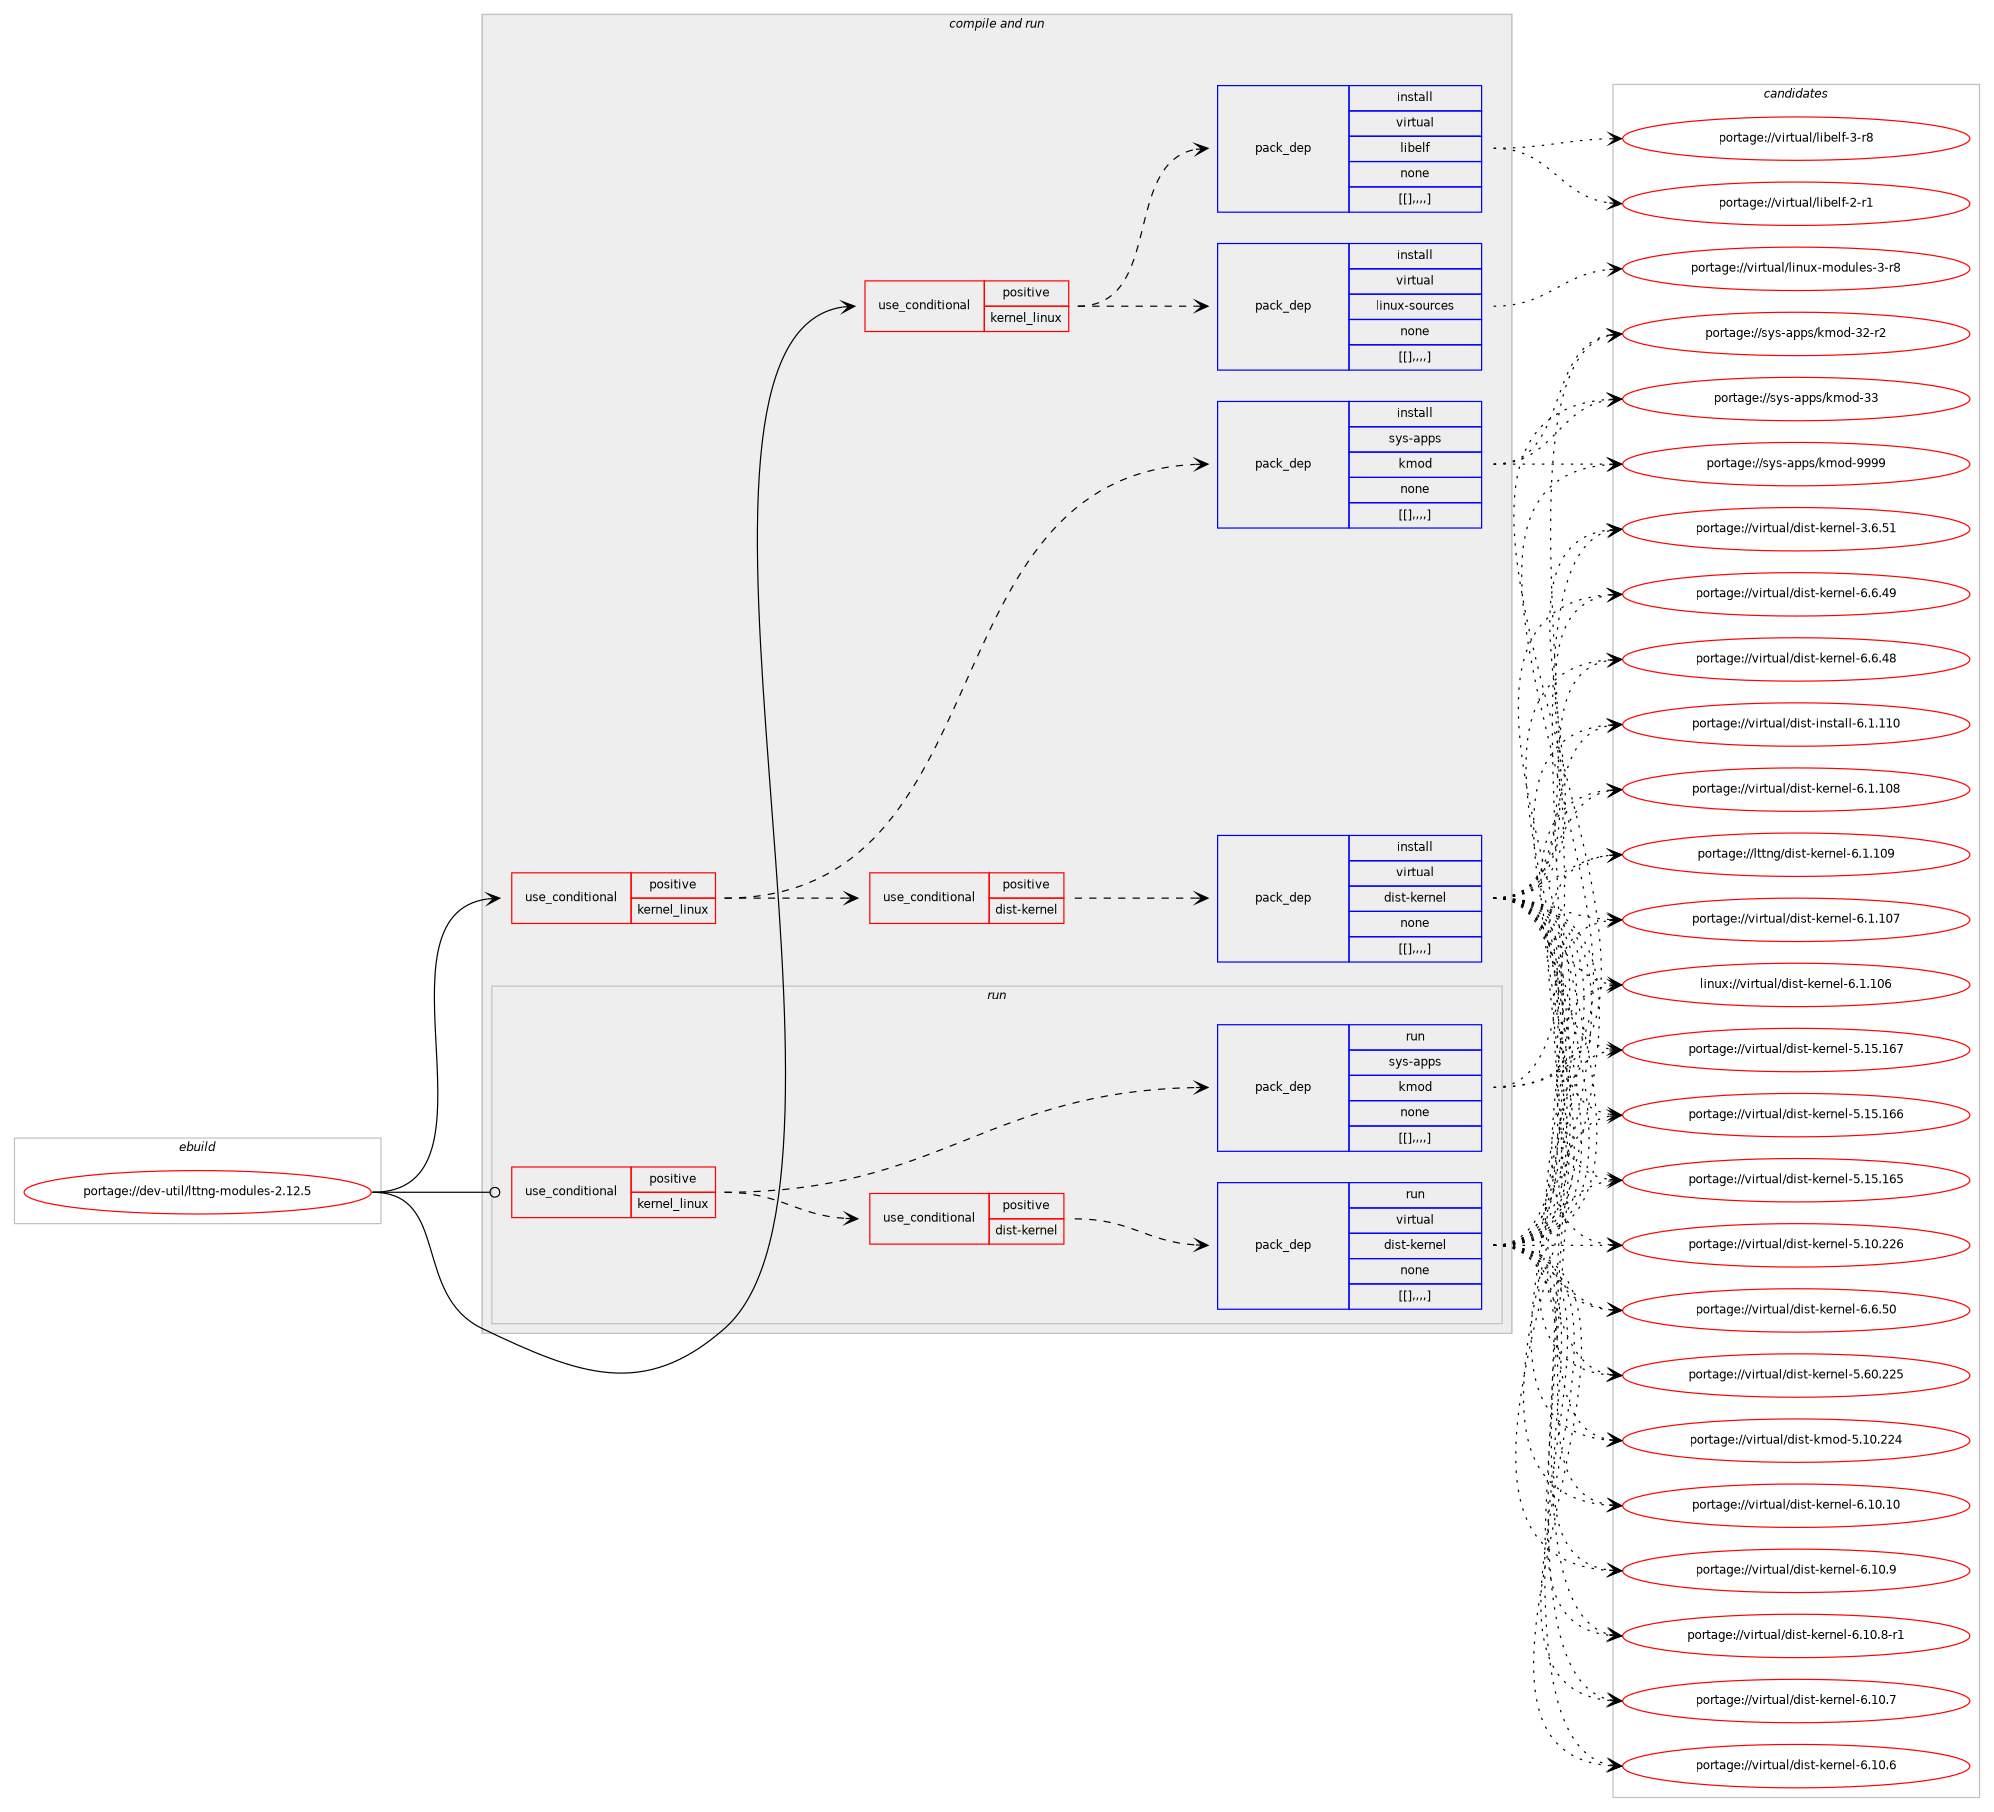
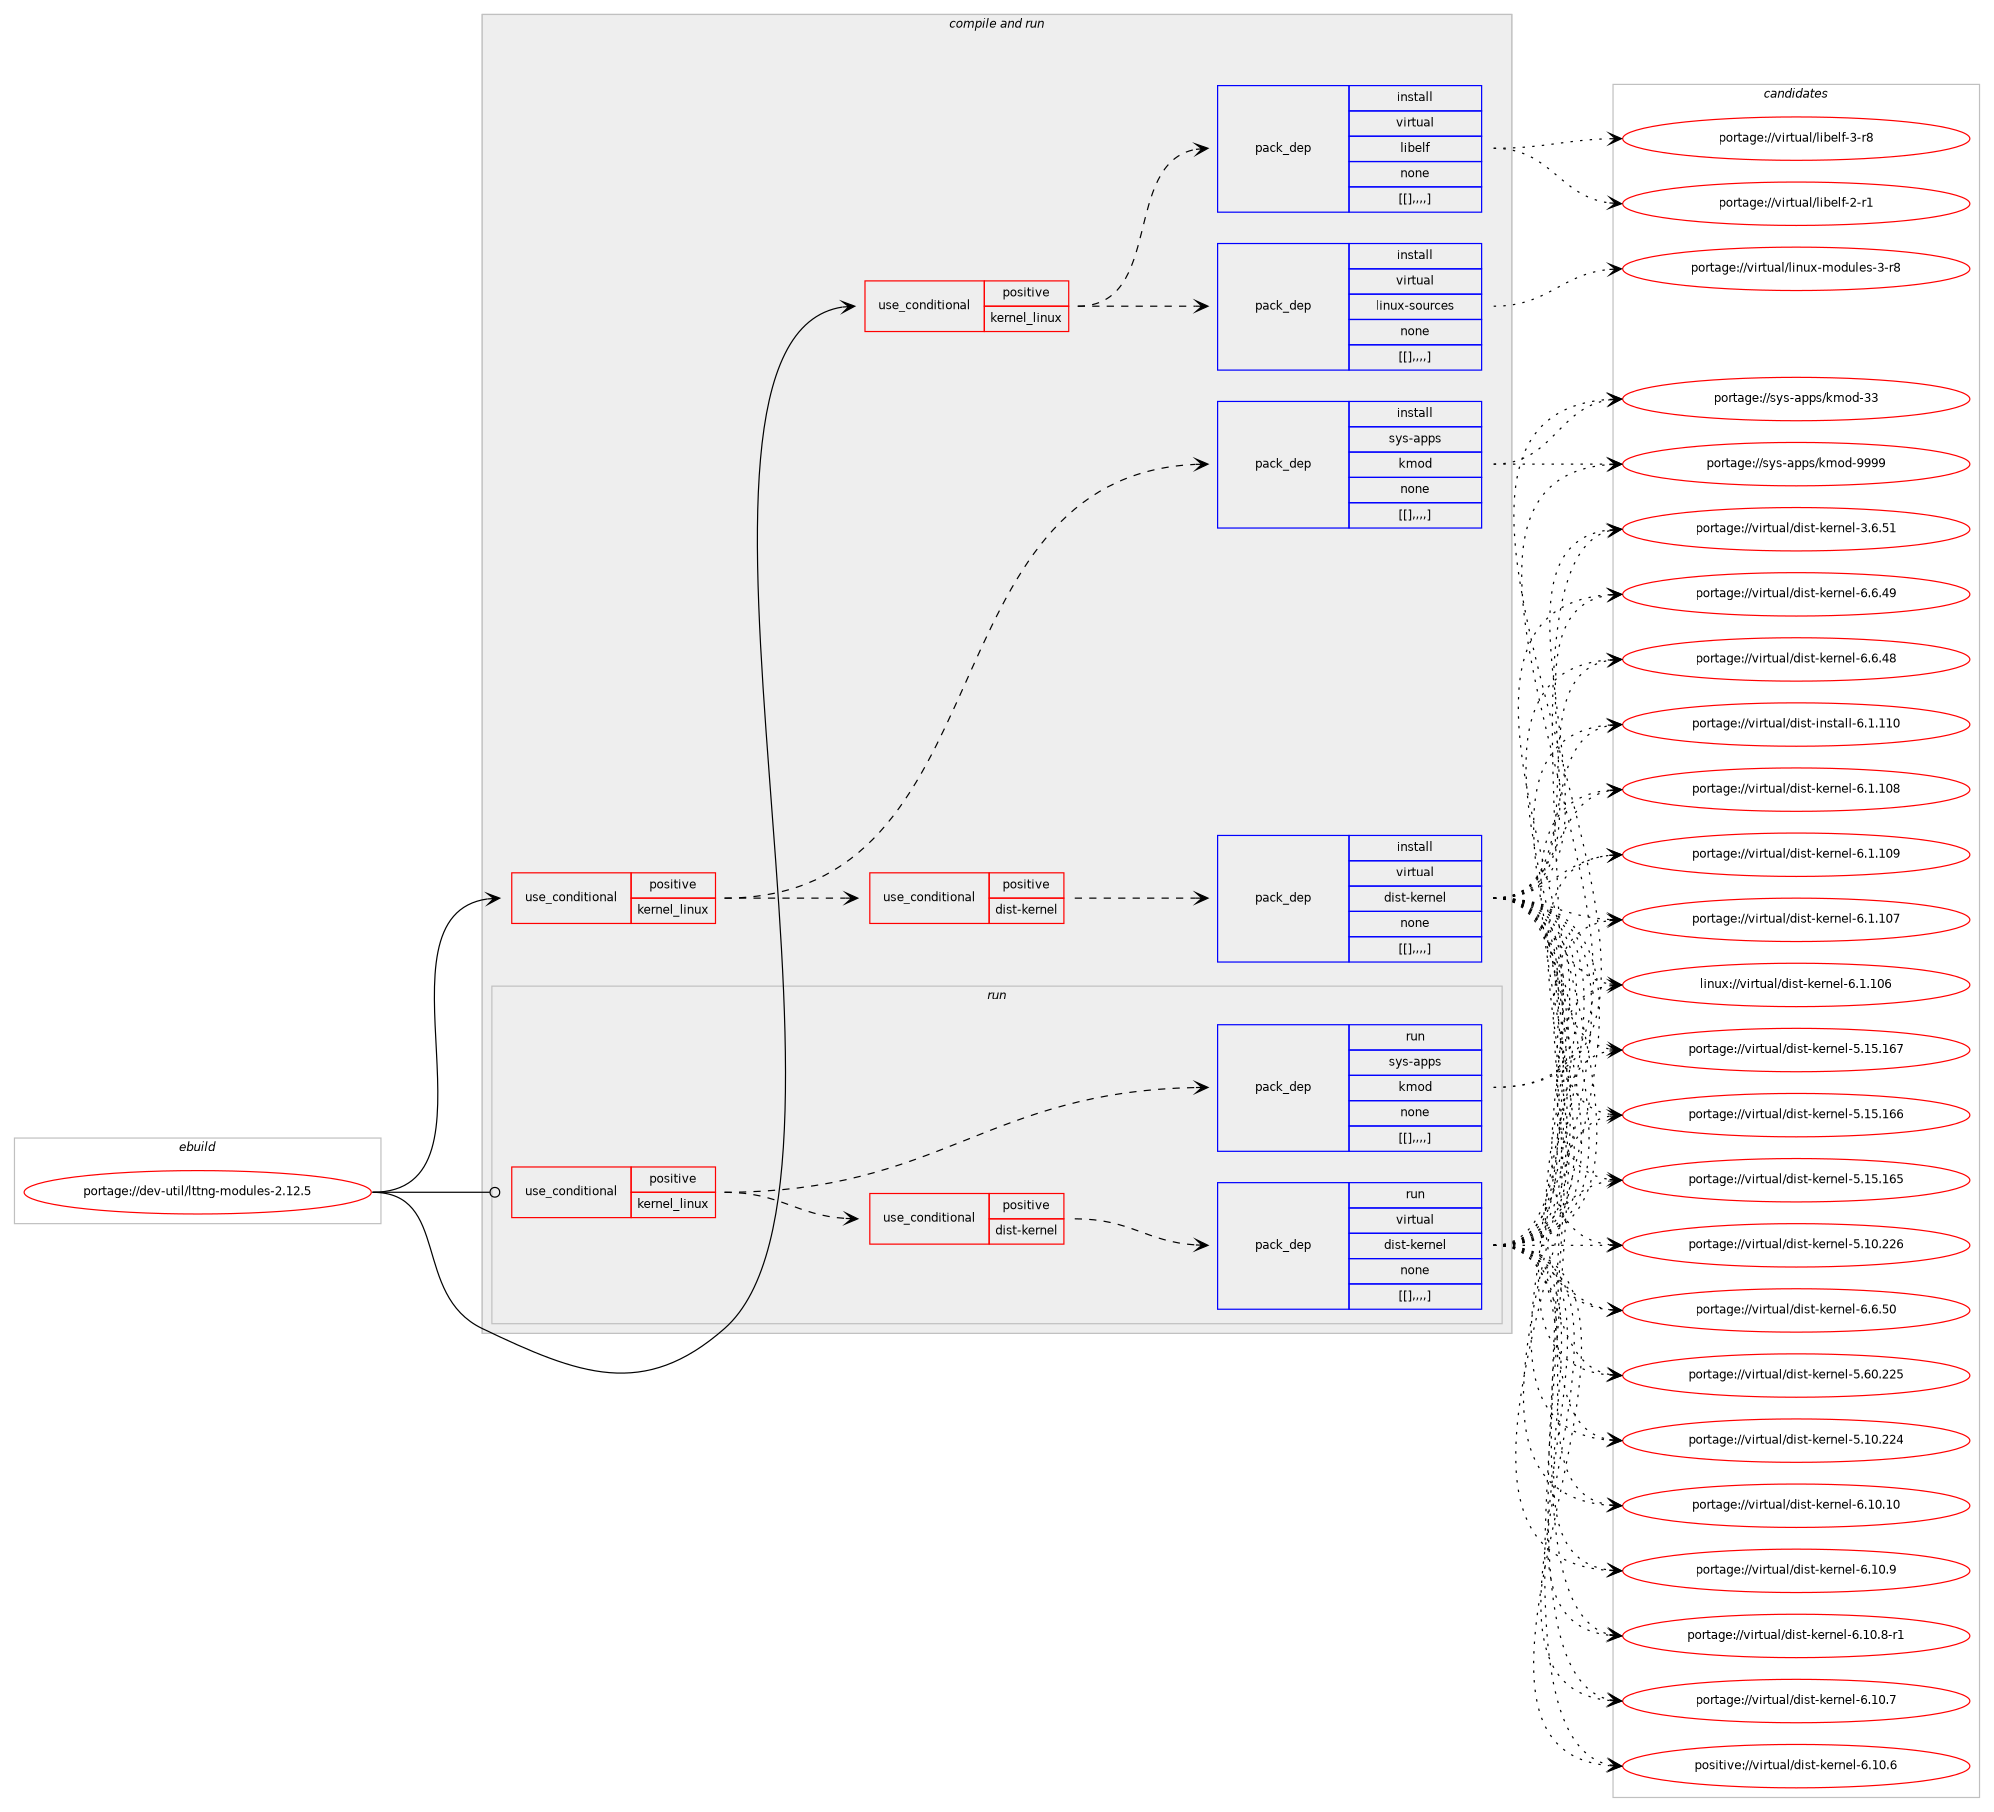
  digraph {
    compound=true
    concentrate=true
    fontname=Helvetica
    fontsize=10
    newrank=true
    rankdir=LR
    ranksep=1.5
    node [color=red fontname=Helvetica fontsize=10]
    edge [arrowhead=vee headport=w style=dotted tailport=e weight=100]
    n1 [label="portage://dev-util/lttng-modules-2.12.5" width=4]
    n2 [color=blue label=<<TABLE BORDER="0" CELLBORDER="1" CELLSPACING="0" CELLPADDING="4" WIDTH="220"><TR><TD ROWSPAN="6" CELLPADDING="30">pack_dep</TD></TR><TR><TD WIDTH="110">install</TD></TR><TR><TD>sys-apps</TD></TR><TR><TD>kmod</TD></TR><TR><TD>none</TD></TR><TR><TD>[[],,,,]</TD></TR></TABLE>> shape=none]
    n3 [color=blue label=<<TABLE BORDER="0" CELLBORDER="1" CELLSPACING="0" CELLPADDING="4" WIDTH="220"><TR><TD ROWSPAN="6" CELLPADDING="30">pack_dep</TD></TR><TR><TD WIDTH="110">install</TD></TR><TR><TD>virtual</TD></TR><TR><TD>dist-kernel</TD></TR><TR><TD>none</TD></TR><TR><TD>[[],,,,]</TD></TR></TABLE>> shape=none]
    n4 [label=<<TABLE BORDER="0" CELLBORDER="1" CELLSPACING="0" CELLPADDING="4"><TR><TD ROWSPAN="3" CELLPADDING="10">use_conditional</TD></TR><TR><TD>positive</TD></TR><TR><TD>dist-kernel</TD></TR></TABLE>> shape=none]
    n5 [label=<<TABLE BORDER="0" CELLBORDER="1" CELLSPACING="0" CELLPADDING="4"><TR><TD ROWSPAN="3" CELLPADDING="10">use_conditional</TD></TR><TR><TD>positive</TD></TR><TR><TD>kernel_linux</TD></TR></TABLE>> shape=none]
    n6 [color=blue label=<<TABLE BORDER="0" CELLBORDER="1" CELLSPACING="0" CELLPADDING="4" WIDTH="220"><TR><TD ROWSPAN="6" CELLPADDING="30">pack_dep</TD></TR><TR><TD WIDTH="110">install</TD></TR><TR><TD>virtual</TD></TR><TR><TD>linux-sources</TD></TR><TR><TD>none</TD></TR><TR><TD>[[],,,,]</TD></TR></TABLE>> shape=none]
    n7 [color=blue label=<<TABLE BORDER="0" CELLBORDER="1" CELLSPACING="0" CELLPADDING="4" WIDTH="220"><TR><TD ROWSPAN="6" CELLPADDING="30">pack_dep</TD></TR><TR><TD WIDTH="110">install</TD></TR><TR><TD>virtual</TD></TR><TR><TD>libelf</TD></TR><TR><TD>none</TD></TR><TR><TD>[[],,,,]</TD></TR></TABLE>> shape=none]
    n8 [label=<<TABLE BORDER="0" CELLBORDER="1" CELLSPACING="0" CELLPADDING="4"><TR><TD ROWSPAN="3" CELLPADDING="10">use_conditional</TD></TR><TR><TD>positive</TD></TR><TR><TD>kernel_linux</TD></TR></TABLE>> shape=none]
    n9 [color=blue label=<<TABLE BORDER="0" CELLBORDER="1" CELLSPACING="0" CELLPADDING="4" WIDTH="220"><TR><TD ROWSPAN="6" CELLPADDING="30">pack_dep</TD></TR><TR><TD WIDTH="110">run</TD></TR><TR><TD>sys-apps</TD></TR><TR><TD>kmod</TD></TR><TR><TD>none</TD></TR><TR><TD>[[],,,,]</TD></TR></TABLE>> shape=none]
    n10 [color=blue label=<<TABLE BORDER="0" CELLBORDER="1" CELLSPACING="0" CELLPADDING="4" WIDTH="220"><TR><TD ROWSPAN="6" CELLPADDING="30">pack_dep</TD></TR><TR><TD WIDTH="110">run</TD></TR><TR><TD>virtual</TD></TR><TR><TD>dist-kernel</TD></TR><TR><TD>none</TD></TR><TR><TD>[[],,,,]</TD></TR></TABLE>> shape=none]
    n11 [label=<<TABLE BORDER="0" CELLBORDER="1" CELLSPACING="0" CELLPADDING="4"><TR><TD ROWSPAN="3" CELLPADDING="10">use_conditional</TD></TR><TR><TD>positive</TD></TR><TR><TD>dist-kernel</TD></TR></TABLE>> shape=none]
    n12 [label=<<TABLE BORDER="0" CELLBORDER="1" CELLSPACING="0" CELLPADDING="4"><TR><TD ROWSPAN="3" CELLPADDING="10">use_conditional</TD></TR><TR><TD>positive</TD></TR><TR><TD>kernel_linux</TD></TR></TABLE>> shape=none]
    n13 [label="portage://sys-apps/kmod-9999" width=4]
    n14 [label="portage://sys-apps/kmod-33" width=4]
-   n15 [label="portage://sys-apps/kmod-32-r2" width=4]
    n16 [label="portage://virtual/dist-kernel-6.10.10" width=4]
    n17 [label="portage://virtual/dist-kernel-6.10.9" width=4]
    n18 [label="portage://virtual/dist-kernel-6.10.8-r1" width=4]
    n19 [label="portage://virtual/dist-kernel-6.10.7" width=4]
-   n20 [label="portage://virtual/dist-kernel-6.10.6" width=4]
+   n20 [label="positive://virtual/dist-kernel-6.10.6" width=4]
    n21 [label="portage://virtual/dist-kernel-3.6.51" width=4]
    n22 [label="portage://virtual/dist-kernel-6.6.50" width=4]
    n23 [label="portage://virtual/dist-kernel-6.6.49" width=4]
    n24 [label="portage://virtual/dist-kernel-6.6.48" width=4]
    n25 [label="portage://virtual/dist-install-6.1.110" width=4]
-   n26 [label="portage://lttng/dist-kernel-6.1.109" width=4]
+   n26 [label="portage://virtual/dist-kernel-6.1.109" width=4]
    n27 [label="portage://virtual/dist-kernel-6.1.108" width=4]
    n28 [label="portage://virtual/dist-kernel-6.1.107" width=4]
    n29 [label="linux://virtual/dist-kernel-6.1.106" width=4]
    n30 [label="portage://virtual/dist-kernel-5.15.167" width=4]
    n31 [label="portage://virtual/dist-kernel-5.15.166" width=4]
    n32 [label="portage://virtual/dist-kernel-5.15.165" width=4]
    n33 [label="portage://virtual/dist-kernel-5.10.226" width=4]
    n34 [label="portage://virtual/dist-kernel-5.60.225" width=4]
-   n35 [label="portage://virtual/dist-kmod-5.10.224" width=4]
+   n35 [label="portage://virtual/dist-kernel-5.10.224" width=4]
    n36 [label="portage://virtual/linux-modules-3-r8" width=4]
    n37 [label="portage://virtual/libelf-3-r8" width=4]
    n38 [label="portage://virtual/libelf-2-r1" width=4]
    subgraph cluster_1 {
      color=gray
      label=<<i>ebuild</i>>
      n1
    }
    subgraph cluster_2 {
      color=gray
      label=<<i>dependencies</i>>
      subgraph cluster_3 {
        color=gray
        fillcolor="#eeeeee"
        label=<<i>compile</i>>
        style=filled
        subgraph sub_4 {
          color=gray
          fillcolor="#eeeeee"
          label=<<i>compile</i>>
          style=filled
          n5
          subgraph sub_5 {
            color=gray
            fillcolor="#eeeeee"
            label=<<i>compile</i>>
            style=filled
            n2
          }
          subgraph sub_6 {
            color=gray
            fillcolor="#eeeeee"
            label=<<i>compile</i>>
            style=filled
            n4
            subgraph sub_7 {
              color=gray
              fillcolor="#eeeeee"
              label=<<i>compile</i>>
              style=filled
              n3
            }
          }
        }
        subgraph sub_8 {
          color=gray
          fillcolor="#eeeeee"
          label=<<i>compile</i>>
          style=filled
          n8
          subgraph sub_9 {
            color=gray
            fillcolor="#eeeeee"
            label=<<i>compile</i>>
            style=filled
            n6
          }
          subgraph sub_10 {
            color=gray
            fillcolor="#eeeeee"
            label=<<i>compile</i>>
            style=filled
            n7
          }
        }
      }
      subgraph cluster_11 {
        color=gray
        fillcolor="#eeeeee"
        label=<<i>compile and run</i>>
        style=filled
      }
      subgraph cluster_12 {
        color=gray
        fillcolor="#eeeeee"
        label=<<i>run</i>>
        style=filled
        subgraph sub_13 {
          color=gray
          fillcolor="#eeeeee"
          label=<<i>run</i>>
          style=filled
          n12
          subgraph sub_14 {
            color=gray
            fillcolor="#eeeeee"
            label=<<i>run</i>>
            style=filled
            n9
          }
          subgraph sub_15 {
            color=gray
            fillcolor="#eeeeee"
            label=<<i>run</i>>
            style=filled
            n11
            subgraph sub_16 {
              color=gray
              fillcolor="#eeeeee"
              label=<<i>run</i>>
              style=filled
              n10
            }
          }
        }
      }
    }
    subgraph cluster_17 {
      color=gray
      label=<<i>candidates</i>>
      rank=same
      subgraph sub_18 {
        color=black
        label=<<i>candidates</i>>
        nodesep=1
        rank=same
        n13
        n14
-       n15
      }
      subgraph sub_19 {
        color=black
        label=<<i>candidates</i>>
        nodesep=1
        rank=same
        n16
        n17
        n18
        n19
        n20
        n21
        n22
        n23
        n24
        n25
        n26
        n27
        n28
        n29
        n30
        n31
        n32
        n33
        n34
        n35
      }
      subgraph sub_20 {
        color=black
        label=<<i>candidates</i>>
        nodesep=1
        rank=same
        n36
      }
      subgraph sub_21 {
        color=black
        label=<<i>candidates</i>>
        nodesep=1
        rank=same
        n37
        n38
      }
      subgraph sub_22 {
        color=black
        label=<<i>candidates</i>>
        nodesep=1
        rank=same
        n13
        n14
-       n15
      }
      subgraph sub_23 {
        color=black
        label=<<i>candidates</i>>
        nodesep=1
        rank=same
        n16
        n17
        n18
        n19
        n20
        n21
        n22
        n23
        n24
        n25
        n26
        n27
        n28
        n29
        n30
        n31
        n32
        n33
        n34
        n35
      }
    }
    n1 -> n5 [style=solid weight=20]
    n1 -> n8 [style=solid weight=20]
    n1 -> n12 [arrowhead=odot style=solid weight=20]
    n2 -> n13
    n2 -> n14
-   n2 -> n15
    n3 -> n16
    n3 -> n17
    n3 -> n18
    n3 -> n19
    n3 -> n20
    n3 -> n21
    n3 -> n22
    n3 -> n23
    n3 -> n24
    n3 -> n25
    n3 -> n26
    n3 -> n27
    n3 -> n28
    n3 -> n29
    n3 -> n30
    n3 -> n31
    n3 -> n32
    n3 -> n33
    n3 -> n34
    n3 -> n35
    n4 -> n3 [style=dashed weight=20]
    n5 -> n2 [style=dashed weight=20]
    n5 -> n4 [style=dashed weight=20]
    n6 -> n36
    n7 -> n37
    n7 -> n38
    n8 -> n6 [style=dashed weight=20]
    n8 -> n7 [style=dashed weight=20]
    n9 -> n13
    n9 -> n14
-   n9 -> n15
    n10 -> n16
    n10 -> n17
    n10 -> n18
    n10 -> n19
    n10 -> n20
    n10 -> n21
    n10 -> n22
    n10 -> n23
    n10 -> n24
    n10 -> n25
    n10 -> n26
    n10 -> n27
    n10 -> n28
    n10 -> n29
    n10 -> n30
    n10 -> n31
    n10 -> n32
    n10 -> n33
    n10 -> n34
    n10 -> n35
    n11 -> n10 [style=dashed weight=20]
    n12 -> n9 [style=dashed weight=20]
    n12 -> n11 [style=dashed weight=20]
  }
